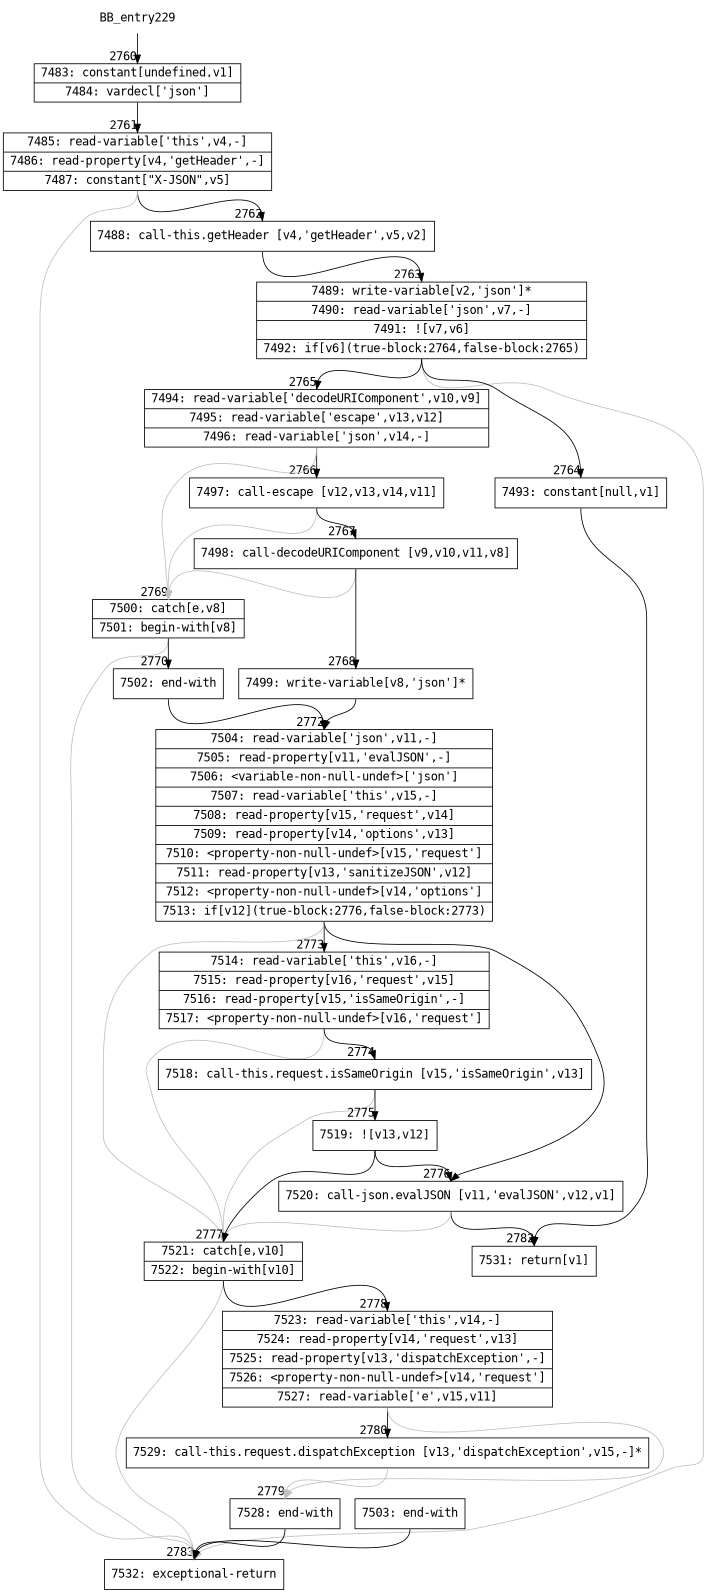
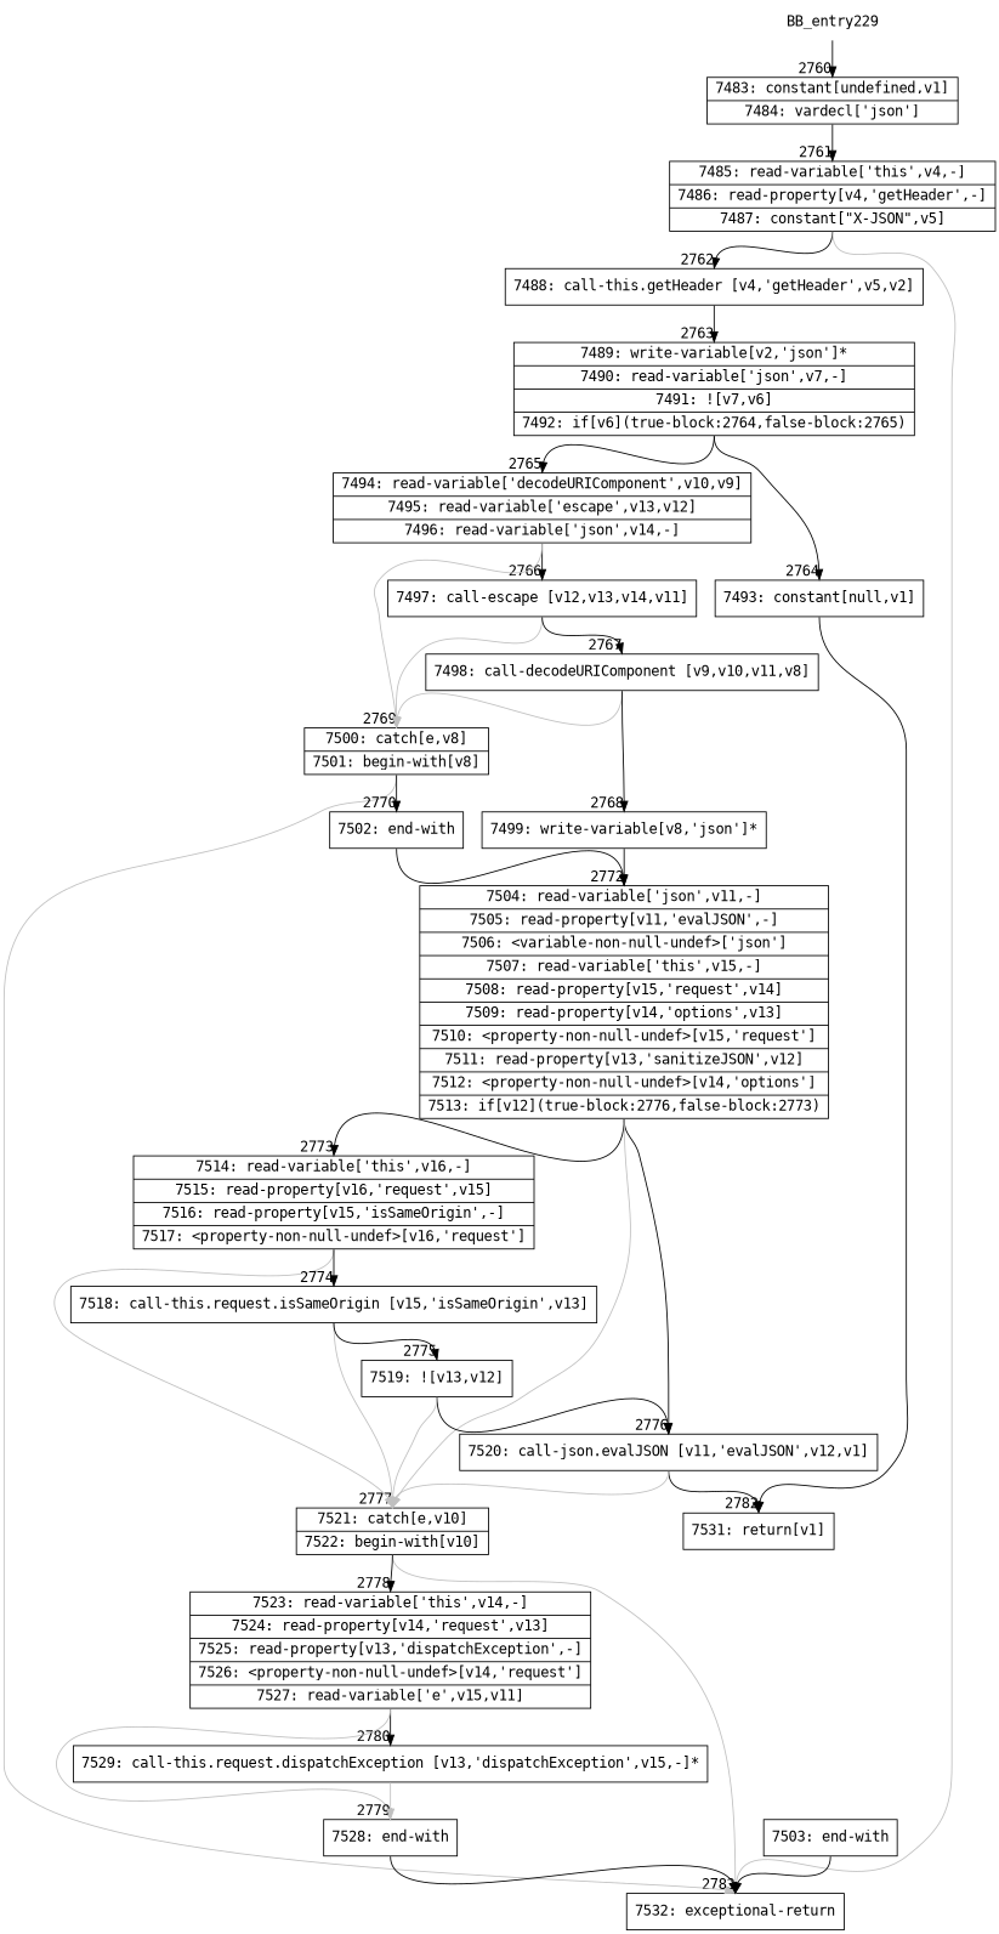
  digraph {
    fontname="DejaVu Sans Mono"
    rankdir=TD
    node [fontname="DejaVu Sans Mono" shape=record]
    edge [fontname="DejaVu Sans Mono" headport=n tailport=s]
    n1 [label=BB_entry229 shape=none]
    n2 [label="{7483: constant[undefined,v1]|7484: vardecl['json']}"]
    n3 [label="{7485: read-variable['this',v4,-]|7486: read-property[v4,'getHeader',-]|7487: constant[\"X-JSON\",v5]}"]
    n4 [label="{7488: call-this.getHeader [v4,'getHeader',v5,v2]}"]
    n5 [label="{7532: exceptional-return}"]
    n6 [label="{7489: write-variable[v2,'json']*|7490: read-variable['json',v7,-]|7491: ![v7,v6]|7492: if[v6](true-block:2764,false-block:2765)}"]
    n7 [label="{7493: constant[null,v1]}"]
    n8 [label="{7494: read-variable['decodeURIComponent',v10,v9]|7495: read-variable['escape',v13,v12]|7496: read-variable['json',v14,-]}"]
    n9 [label="{7531: return[v1]}"]
    n10 [label="{7497: call-escape [v12,v13,v14,v11]}"]
    n11 [label="{7500: catch[e,v8]|7501: begin-with[v8]}"]
    n12 [label="{7498: call-decodeURIComponent [v9,v10,v11,v8]}"]
    n13 [label="{7502: end-with}"]
    n14 [label="{7499: write-variable[v8,'json']*}"]
    n15 [label="{7504: read-variable['json',v11,-]|7505: read-property[v11,'evalJSON',-]|7506: \<variable-non-null-undef\>['json']|7507: read-variable['this',v15,-]|7508: read-property[v15,'request',v14]|7509: read-property[v14,'options',v13]|7510: \<property-non-null-undef\>[v15,'request']|7511: read-property[v13,'sanitizeJSON',v12]|7512: \<property-non-null-undef\>[v14,'options']|7513: if[v12](true-block:2776,false-block:2773)}"]
    n16 [label="{7520: call-json.evalJSON [v11,'evalJSON',v12,v1]}"]
    n17 [label="{7514: read-variable['this',v16,-]|7515: read-property[v16,'request',v15]|7516: read-property[v15,'isSameOrigin',-]|7517: \<property-non-null-undef\>[v16,'request']}"]
    n18 [label="{7521: catch[e,v10]|7522: begin-with[v10]}"]
    n19 [label="{7518: call-this.request.isSameOrigin [v15,'isSameOrigin',v13]}"]
    n20 [label="{7523: read-variable['this',v14,-]|7524: read-property[v14,'request',v13]|7525: read-property[v13,'dispatchException',-]|7526: \<property-non-null-undef\>[v14,'request']|7527: read-variable['e',v15,v11]}"]
    n21 [label="{7503: end-with}"]
    n22 [label="{7519: ![v13,v12]}"]
    n23 [label="{7529: call-this.request.dispatchException [v13,'dispatchException',v15,-]*}"]
    n24 [label="{7528: end-with}"]
    n1 -> n2 [headlabel="    2760"]
    n2 -> n3 [headlabel="      2761"]
    n3 -> n4 [headlabel="      2762"]
    n3 -> n5 [color=gray headlabel="      2783"]
    n4 -> n6 [headlabel="      2763"]
-   n6 -> n5 [color=gray]
    n6 -> n7 [headlabel="      2764"]
    n6 -> n8 [headlabel="      2765"]
    n7 -> n9 [headlabel="      2782"]
    n8 -> n10 [headlabel="      2766"]
    n8 -> n11 [color=gray headlabel="      2769"]
    n10 -> n11 [color=gray]
    n10 -> n12 [headlabel="      2767"]
    n11 -> n5 [color=gray]
    n11 -> n13 [headlabel="      2770"]
    n12 -> n11 [color=gray]
    n12 -> n14 [headlabel="      2768"]
    n13 -> n15
    n14 -> n15 [headlabel="      2772"]
    n15 -> n16 [headlabel="      2776"]
    n15 -> n17 [headlabel="      2773"]
    n15 -> n18 [color=gray headlabel="      2777"]
    n16 -> n9
    n16 -> n18 [color=gray]
    n17 -> n18 [color=gray]
    n17 -> n19 [headlabel="      2774"]
    n18 -> n5 [color=gray]
    n18 -> n20 [headlabel="      2778"]
    n19 -> n18 [color=gray]
    n19 -> n22 [headlabel="      2775"]
    n20 -> n23 [headlabel="      2780"]
    n20 -> n24 [color=gray headlabel="      2779"]
    n21 -> n5
    n22 -> n16
-   n22 -> n18 [color=black]
+   n22 -> n18 [color=gray]
    n23 -> n24 [color=gray]
    n24 -> n5
  }
